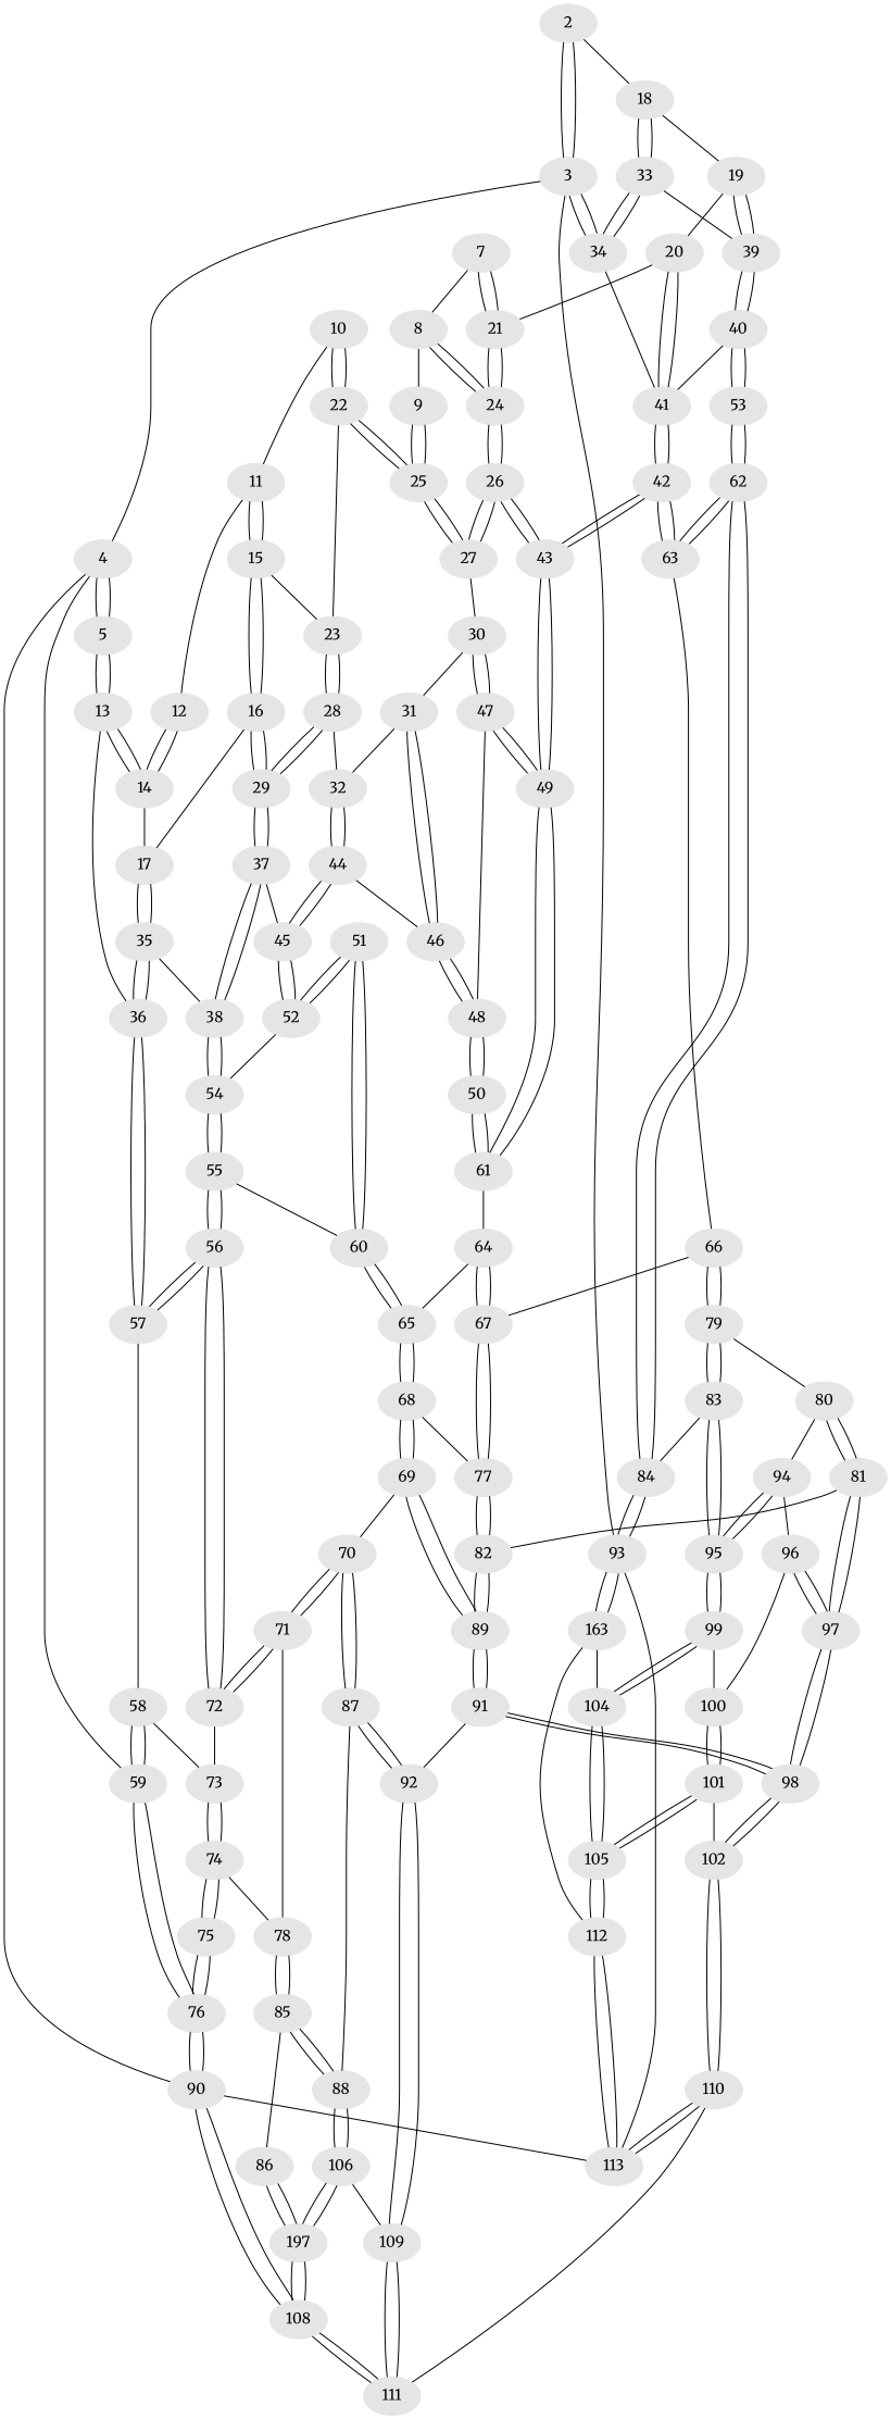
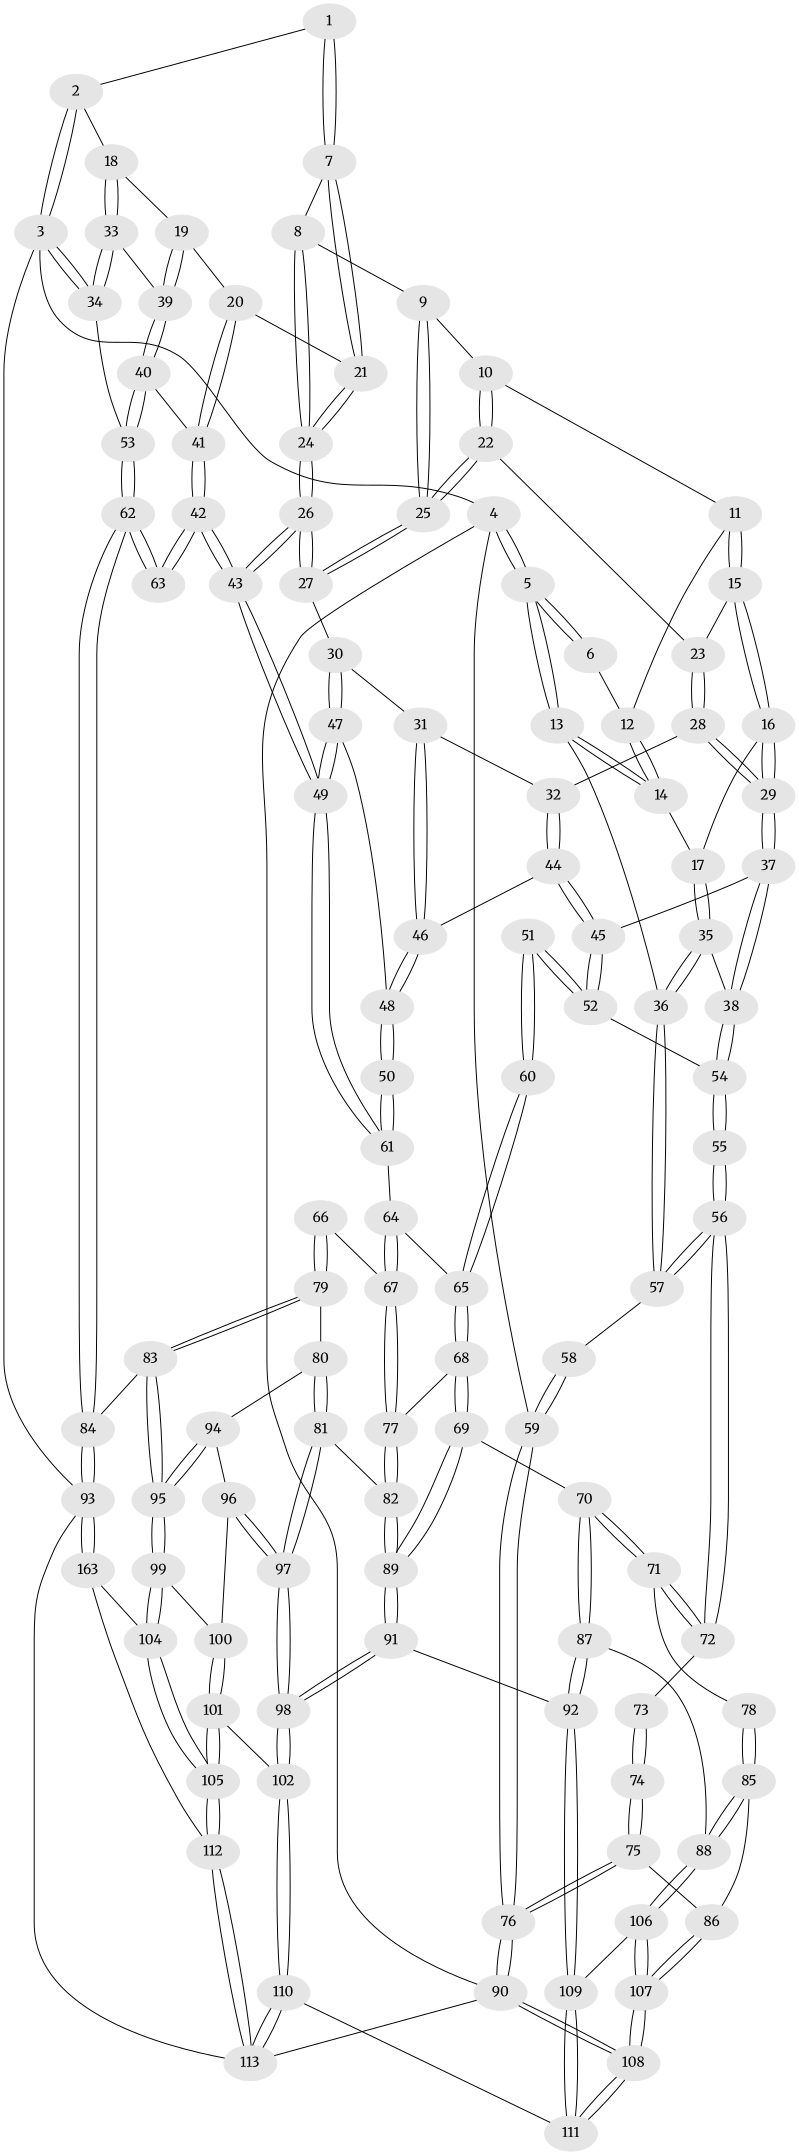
  graph {
    fontname=Merriweather
    node [color=gray90 fontname=Merriweather style=filled]
    edge [fontname=Merriweather]
+   1
    2
    7
    3
    18
    8
    21
    4
    34
    93
    19
    33
    5
    59
    90
    53
    113
    n18 [label=163]
+   6
    13
    76
    108
    12
    14
    36
    9
    24
    10
    25
    26
    11
    22
    27
    15
    23
    16
    17
    57
    35
    29
    28
    37
    38
    20
    39
    41
    40
    42
    32
    43
    30
    49
    31
    47
    44
    45
    46
    48
    62
    54
    58
    52
    55
    63
    66
    61
    50
    64
    51
    60
    65
    84
    56
    72
    73
    74
    68
    67
    79
    77
    69
    80
    83
    82
    70
    89
    71
    87
    91
    78
    88
    92
    85
    75
    86
-   107 [label=197]
+   107
    81
    94
    95
    97
    96
    98
    99
    106
    109
    111
    102
    104
    112
    100
    101
    110
    105
+   1 -- 2
+   1 -- 7
+   1 -- 7
    2 -- 3
    2 -- 3
    2 -- 18
    7 -- 8
    7 -- 21
    7 -- 21
    3 -- 4
    3 -- 34
    3 -- 34
    3 -- 93
    18 -- 19
    18 -- 33
    18 -- 33
    8 -- 9
    8 -- 24
    8 -- 24
    21 -- 24
    21 -- 24
    4 -- 5
    4 -- 5
    4 -- 59
    4 -- 90
-   34 -- 41
+   34 -- 53
    93 -- 113
    93 -- n18
    93 -- n18
    19 -- 20
    19 -- 39
    19 -- 39
    33 -- 34
    33 -- 34
    33 -- 39
+   5 -- 6
+   5 -- 6
    5 -- 13
    5 -- 13
    59 -- 76
    59 -- 76
    90 -- 113
    90 -- 108
    90 -- 108
    53 -- 62
    53 -- 62
    n18 -- 104
    n18 -- 112
+   6 -- 12
    13 -- 14
    13 -- 14
    13 -- 36
    76 -- 90
    76 -- 90
    108 -- 111
    108 -- 111
    12 -- 14
    12 -- 14
    14 -- 17
    36 -- 57
    36 -- 57
+   9 -- 10
    9 -- 25
    9 -- 25
    24 -- 26
    24 -- 26
    10 -- 11
    10 -- 22
    10 -- 22
    25 -- 27
    25 -- 27
    26 -- 27
    26 -- 27
    26 -- 43
    26 -- 43
    11 -- 12
    11 -- 15
    11 -- 15
    22 -- 25
    22 -- 25
    22 -- 23
    27 -- 30
    15 -- 23
    15 -- 16
    15 -- 16
    23 -- 28
    23 -- 28
    16 -- 17
    16 -- 29
    16 -- 29
    17 -- 35
    17 -- 35
    57 -- 58
    35 -- 36
    35 -- 36
    35 -- 38
    29 -- 37
    29 -- 37
    28 -- 29
    28 -- 29
    28 -- 32
    37 -- 38
    37 -- 38
    37 -- 45
    38 -- 54
    38 -- 54
    20 -- 21
    20 -- 41
    20 -- 41
    39 -- 40
    39 -- 40
    41 -- 42
    41 -- 42
    40 -- 53
    40 -- 53
    40 -- 41
    42 -- 43
    42 -- 43
    42 -- 63
    42 -- 63
    32 -- 44
    32 -- 44
    43 -- 49
    43 -- 49
    30 -- 31
    30 -- 47
    30 -- 47
    49 -- 61
    49 -- 61
    31 -- 32
    31 -- 46
    31 -- 46
    47 -- 49
    47 -- 49
    47 -- 48
    44 -- 45
    44 -- 45
    44 -- 46
    45 -- 52
    45 -- 52
    46 -- 48
    46 -- 48
    48 -- 50
    48 -- 50
    62 -- 63
    62 -- 63
    62 -- 84
    62 -- 84
    54 -- 55
    54 -- 55
    58 -- 59
    58 -- 59
-   58 -- 73
    52 -- 54
-   55 -- 60
    55 -- 56
    55 -- 56
-   63 -- 66
    66 -- 67
    66 -- 79
    66 -- 79
    61 -- 64
    50 -- 61
    50 -- 61
    64 -- 65
    64 -- 67
    64 -- 67
    51 -- 52
    51 -- 52
    51 -- 60
    51 -- 60
    60 -- 65
    60 -- 65
    65 -- 68
    65 -- 68
    84 -- 93
    84 -- 93
    56 -- 57
    56 -- 57
    56 -- 72
    56 -- 72
    72 -- 73
    73 -- 74
    73 -- 74
-   74 -- 78
    74 -- 75
    74 -- 75
    68 -- 77
    68 -- 69
    68 -- 69
    67 -- 77
    67 -- 77
    79 -- 80
    79 -- 83
    79 -- 83
    77 -- 82
    77 -- 82
    69 -- 70
    69 -- 89
    69 -- 89
    80 -- 81
    80 -- 81
    80 -- 94
    83 -- 84
    83 -- 95
    83 -- 95
    82 -- 89
    82 -- 89
    70 -- 71
    70 -- 71
    70 -- 87
    70 -- 87
    89 -- 91
    89 -- 91
    71 -- 72
    71 -- 72
    71 -- 78
    87 -- 88
    87 -- 92
    87 -- 92
    91 -- 92
    91 -- 98
    91 -- 98
    78 -- 85
    78 -- 85
    88 -- 106
    88 -- 106
    92 -- 109
    92 -- 109
    85 -- 88
    85 -- 88
    85 -- 86
    75 -- 76
    75 -- 76
+   75 -- 86
    86 -- 107
    86 -- 107
    107 -- 108
    107 -- 108
    81 -- 82
    81 -- 97
    81 -- 97
    94 -- 95
    94 -- 95
    94 -- 96
    95 -- 99
    95 -- 99
    97 -- 98
    97 -- 98
    96 -- 97
    96 -- 97
    96 -- 100
    98 -- 102
    98 -- 102
    99 -- 104
    99 -- 104
    99 -- 100
    106 -- 107
    106 -- 107
    106 -- 109
    109 -- 111
    109 -- 111
    102 -- 110
    102 -- 110
    104 -- 105
    104 -- 105
    112 -- 113
    112 -- 113
    100 -- 101
    100 -- 101
    101 -- 102
    101 -- 105
    101 -- 105
    110 -- 113
    110 -- 113
    110 -- 111
    105 -- 112
    105 -- 112
  }
